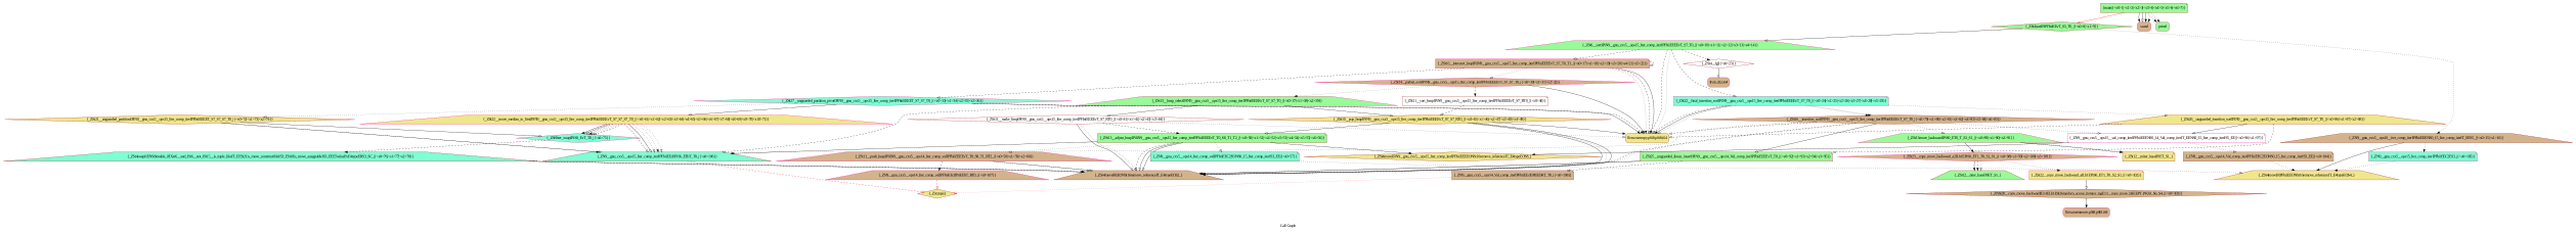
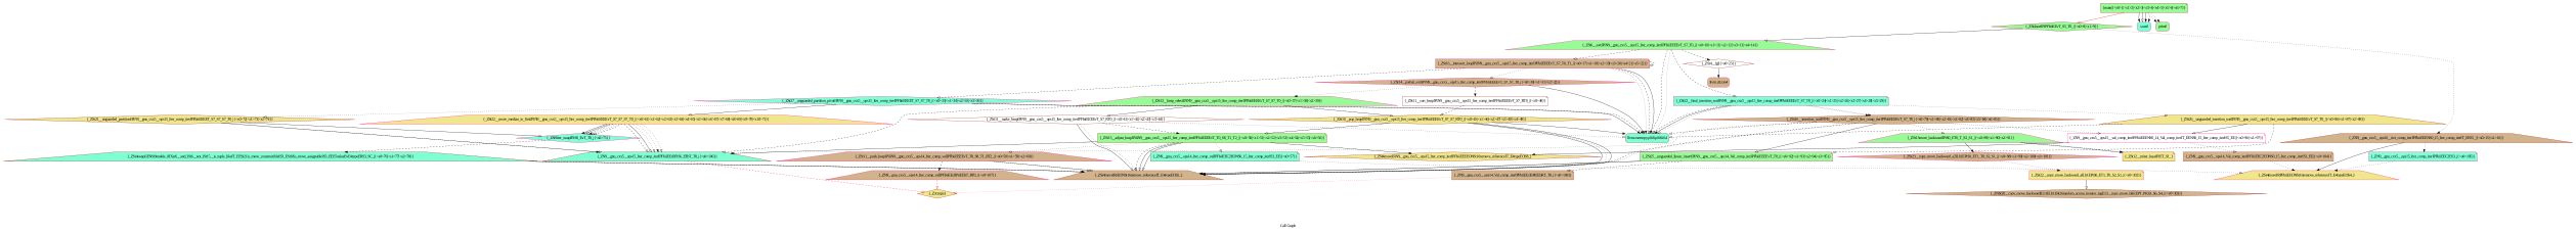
  digraph {
    fontname="Liberation Serif"
    label="Call Graph"
    node [color=brown fillcolor=tan fontname="Liberation Serif" shape=diamond style=filled]
    edge [arrowhead=onormal color=black fontname="Liberation Serif" style=dotted tailport=s0]
    n1 [fillcolor=khaki label="{_Z3cmpii}"]
    n2 [fillcolor=khaki label="{_ZSt21__unguarded_partitionIPiN9__gnu_cxx5__ops15_Iter_comp_iterIPFbiiEEEET_S7_S7_S7_T0_|{<s0>72|<s1>73|<s2>74}}"]
    n3 [fillcolor=aquamarine label="{_ZN9__gnu_cxx5__ops15_Iter_comp_iterIPFbiiEEclIPiS6_EEbT_T0_|{<s0>106}}" shape=trapezium]
    n4 [color=deeppink fillcolor=aquamarine label="{_ZSt9iter_swapIPiS0_EvT_T0_|{<s0>75}}"]
    n5 [fillcolor=aquamarine label="{_ZSt4swapIiENSt9enable_ifIXsr6__and_ISt6__not_ISt15__is_tuple_likeIT_EESt21is_move_constructibleIS3_ESt18is_move_assignableIS3_EEE5valueEvE4typeERS3_SC_|{<s0>76|<s1>77|<s2>78}}" shape=trapezium]
    n6 [label="{_ZSt4moveIRiEONSt16remove_referenceIT_E4typeEOS2_}" shape=trapezium]
    n7 [color=deeppink label="{_ZSt16__introsort_loopIPilN9__gnu_cxx5__ops15_Iter_comp_iterIPFbiiEEEEvT_S7_T0_T1_|{<s0>17|<s1>18|<s2>19|<s3>20|<s4>21|<s5>22}}" shape=note]
-   n8 [fillcolor=khaki label="{llvm.memcpy.p0i8.p0i8.i64}" shape=Mrecord]
+   n8 [fillcolor=aquamarine label="{llvm.memcpy.p0i8.p0i8.i64}" shape=Mrecord]
    n9 [color=deeppink label="{_ZSt14__partial_sortIPiN9__gnu_cxx5__ops15_Iter_comp_iterIPFbiiEEEEvT_S7_S7_T0_|{<s0>30|<s1>31|<s2>32}}"]
    n10 [color=deeppink fillcolor=aquamarine label="{_ZSt27__unguarded_partition_pivotIPiN9__gnu_cxx5__ops15_Iter_comp_iterIPFbiiEEEET_S7_S7_T0_|{<s0>33|<s1>34|<s2>35|<s3>36}}"]
    n11 [fillcolor=white label="{_ZSt11__sort_heapIPiN9__gnu_cxx5__ops15_Iter_comp_iterIPFbiiEEEEvT_S7_RT0_|{<s0>40}}" shape=note]
    n12 [color=deeppink fillcolor=palegreen label="{_ZSt13__heap_selectIPiN9__gnu_cxx5__ops15_Iter_comp_iterIPFbiiEEEEvT_S7_S7_T0_|{<s0>37|<s1>38|<s2>39}}" shape=trapezium]
    n13 [color=deeppink fillcolor=khaki label="{_ZSt22__move_median_to_firstIPiN9__gnu_cxx5__ops15_Iter_comp_iterIPFbiiEEEEvT_S7_S7_S7_T0_|{<s0>61|<s1>62|<s2>63|<s3>64|<s4>65|<s5>66|<s6>67|<s7>68|<s8>69|<s9>70|<s10>71}}" shape=trapezium]
    n14 [fillcolor=khaki label="{_ZSt10__pop_heapIPiN9__gnu_cxx5__ops15_Iter_comp_iterIPFbiiEEEEvT_S7_S7_RT0_|{<s0>45|<s1>46|<s2>47|<s3>48|<s4>49}}"]
    n15 [fillcolor=white label="{_ZSt11__make_heapIPiN9__gnu_cxx5__ops15_Iter_comp_iterIPFbiiEEEEvT_S7_RT0_|{<s0>41|<s1>42|<s2>43|<s3>44}}"]
    n16 [color=deeppink fillcolor=palegreen label="{_ZSt25__unguarded_linear_insertIPiN9__gnu_cxx5__ops14_Val_comp_iterIPFbiiEEEEvT_T0_|{<s0>92|<s1>93|<s2>94|<s3>95}}" shape=note]
    n17 [label="{_ZN9__gnu_cxx5__ops14_Val_comp_iterIPFbiiEEclIiPiEEbRT_T0_|{<s0>108}}" shape=note]
    n18 [fillcolor=palegreen label="{_ZSt13__adjust_heapIPiliN9__gnu_cxx5__ops15_Iter_comp_iterIPFbiiEEEEvT_T0_S8_T1_T2_|{<s0>50|<s1>51|<s2>52|<s3>53|<s4>54|<s5>55|<s6>56}}" shape=note]
    n19 [fillcolor=aquamarine label="{_ZN9__gnu_cxx5__ops14_Iter_comp_valIPFbiiEEC2EONS0_15_Iter_comp_iterIS3_EE|{<s0>57}}" shape=note]
    n20 [fillcolor=khaki label="{_ZSt4moveIRN9__gnu_cxx5__ops15_Iter_comp_iterIPFbiiEEEEONSt16remove_referenceIT_E4typeEOS8_}"]
    n21 [color=deeppink label="{_ZSt11__push_heapIPiliN9__gnu_cxx5__ops14_Iter_comp_valIPFbiiEEEEvT_T0_S8_T1_RT2_|{<s0>58|<s1>59|<s2>60}}" shape=trapezium]
-   n22 [color=deeppink label="{llvm.memmove.p0i8.p0i8.i64}" shape=Mrecord]
-   n23 [fillcolor=khaki label="{_ZSt4moveIRPFbiiEEONSt16remove_referenceIT_E4typeEOS4_}" shape=trapezium]
-   n24 [color=deeppink label="{scanf}" shape=Mrecord]
+   n23 [color=deeppink fillcolor=khaki label="{_ZSt4moveIRPFbiiEEONSt16remove_referenceIT_E4typeEOS4_}" shape=trapezium]
+   n24 [color=deeppink fillcolor=aquamarine label="{scanf}" shape=Mrecord]
    n25 [color=deeppink label="{_ZSt23__copy_move_backward_a2ILb1EPiS0_ET1_T0_S2_S1_|{<s0>98|<s1>99|<s2>100|<s3>101}}"]
-   n26 [fillcolor=palegreen label="{_ZSt12__niter_baseIPiET_S1_}" shape=trapezium]
    n27 [color=deeppink fillcolor=khaki label="{_ZSt22__copy_move_backward_aILb1EPiS0_ET1_T0_S2_S1_|{<s0>102}}" shape=note]
    n28 [label="{_ZNSt20__copy_move_backwardILb1ELb1ESt26random_access_iterator_tagE13__copy_move_bIiEEPT_PKS3_S6_S4_|{<s0>103}}"]
    n29 [label="{_ZN9__gnu_cxx5__ops14_Val_comp_iterIPFbiiEEC2EONS0_15_Iter_comp_iterIS3_EE|{<s0>104}}" shape=note]
    n30 [color=deeppink fillcolor=palegreen label="{printf}" shape=Mrecord]
    n31 [label="{_ZSt16__insertion_sortIPiN9__gnu_cxx5__ops15_Iter_comp_iterIPFbiiEEEEvT_S7_T0_|{<s0>79|<s1>80|<s2>81|<s3>82|<s4>83|<s5>84|<s6>85}}"]
    n32 [color=deeppink fillcolor=palegreen label="{_ZSt13move_backwardIPiS0_ET0_T_S2_S1_|{<s0>89|<s1>90|<s2>91}}" shape=trapezium]
    n33 [color=deeppink fillcolor=white label="{_ZN9__gnu_cxx5__ops15__val_comp_iterIPFbiiEEENS0_14_Val_comp_iterIT_EENS0_15_Iter_comp_iterIS5_EE|{<s0>96|<s1>97}}" shape=note]
    n34 [fillcolor=khaki label="{_ZSt12__miter_baseIPiET_S1_}" shape=note]
    n35 [label="{_ZN9__gnu_cxx5__ops16__iter_comp_iterIPFbiiEEENS0_15_Iter_comp_iterIT_EES5_|{<s0>15|<s1>16}}" shape=trapezium]
    n36 [color=deeppink fillcolor=aquamarine label="{_ZN9__gnu_cxx5__ops15_Iter_comp_iterIPFbiiEEC2ES3_|{<s0>105}}" shape=note]
    n37 [fillcolor=palegreen label="{main|{<s0>1|<s1>2|<s2>3|<s3>4|<s4>5|<s5>6|<s6>7}}" shape=note]
    n38 [fillcolor=palegreen label="{_ZSt4sortIPiPFbiiEEvT_S3_T0_|{<s0>8|<s1>9}}"]
    n39 [color=deeppink fillcolor=palegreen label="{_ZSt6__sortIPiN9__gnu_cxx5__ops15_Iter_comp_iterIPFbiiEEEEvT_S7_T0_|{<s0>10|<s1>11|<s2>12|<s3>13|<s4>14}}" shape=trapezium]
    n40 [fillcolor=white label="{_ZSt4__lgl|{<s0>23}}"]
    n41 [color=deeppink fillcolor=aquamarine label="{_ZSt22__final_insertion_sortIPiN9__gnu_cxx5__ops15_Iter_comp_iterIPFbiiEEEEvT_S7_T0_|{<s0>24|<s1>25|<s2>26|<s3>27|<s4>28|<s5>29}}" shape=note]
    n42 [color=deeppink label="{llvm.ctlz.i64}" shape=Mrecord]
    n43 [color=deeppink label="{_ZN9__gnu_cxx5__ops14_Iter_comp_valIPFbiiEEclIPiiEEbT_RT0_|{<s0>107}}" shape=trapezium]
    n44 [fillcolor=khaki label="{_ZSt26__unguarded_insertion_sortIPiN9__gnu_cxx5__ops15_Iter_comp_iterIPFbiiEEEEvT_S7_T0_|{<s0>86|<s1>87|<s2>88}}" shape=trapezium]
    n2 -> n3 [arrowhead=normal style=solid]
    n2 -> n3 [tailport=s1]
    n2 -> n4 [style=solid tailport=s2]
    n3 -> n1 [color=red style=dashed]
    n4 -> n5 [arrowhead=normal style=dashed]
    n5 -> n6 [style=solid]
    n5 -> n6 [arrowhead=normal style=dashed tailport=s1]
    n5 -> n6 [arrowhead=normal tailport=s2]
    n7 -> n7 [style=dashed tailport=s5]
    n7 -> n8 [arrowhead=normal]
    n7 -> n8 [style=dashed tailport=s2]
    n7 -> n8 [arrowhead=normal style=solid tailport=s4]
    n7 -> n9 [tailport=s1]
    n7 -> n10 [style=dashed tailport=s3]
    n9 -> n8 [arrowhead=normal style=solid]
    n9 -> n11 [arrowhead=normal style=dashed tailport=s2]
    n9 -> n12 [arrowhead=normal tailport=s1]
    n10 -> n2 [tailport=s3]
    n10 -> n8 [arrowhead=normal style=solid]
    n10 -> n8 [arrowhead=normal style=dashed tailport=s2]
    n10 -> n13 [style=solid tailport=s1]
    n11 -> n14 [style=dashed]
    n12 -> n3 [style=dashed tailport=s1]
    n12 -> n14 [style=solid tailport=s2]
    n12 -> n15 [style=solid]
    n13 -> n3 [style=dashed]
    n13 -> n3 [style=solid tailport=s1]
    n13 -> n3 [tailport=s3]
    n13 -> n3 [arrowhead=normal tailport=s6]
    n13 -> n3 [tailport=s8]
    n13 -> n4 [arrowhead=normal style=solid tailport=s2]
    n13 -> n4 [style=solid tailport=s4]
    n13 -> n4 [style=dashed tailport=s5]
    n13 -> n4 [arrowhead=normal tailport=s7]
    n13 -> n4 [tailport=s9]
    n13 -> n4 [style=dashed tailport=s10]
    n14 -> n6 [arrowhead=normal style=solid]
    n14 -> n6 [tailport=s1]
    n14 -> n6 [style=solid tailport=s2]
    n14 -> n8 [arrowhead=normal style=solid tailport=s3]
    n14 -> n18 [style=solid tailport=s4]
    n15 -> n6 [style=solid]
    n15 -> n6 [tailport=s1]
    n15 -> n8 [tailport=s2]
    n15 -> n18 [arrowhead=normal style=dashed tailport=s3]
    n16 -> n6
    n16 -> n6 [arrowhead=normal style=solid tailport=s2]
    n16 -> n6 [arrowhead=normal tailport=s3]
    n16 -> n17 [style=dashed tailport=s1]
    n17 -> n1 [color=red]
    n18 -> n3 [style=solid]
    n18 -> n6 [style=dashed tailport=s1]
    n18 -> n6 [style=solid tailport=s2]
    n18 -> n6 [style=solid tailport=s5]
    n18 -> n19 [tailport=s4]
    n18 -> n20 [arrowhead=normal style=solid tailport=s3]
    n18 -> n21 [tailport=s6]
    n19 -> n23
    n21 -> n6 [tailport=s1]
    n21 -> n6 [style=solid tailport=s2]
    n21 -> n43 [arrowhead=normal style=dashed]
-   n25 -> n26 [arrowhead=normal style=solid]
-   n25 -> n26 [arrowhead=normal style=dashed tailport=s1]
-   n25 -> n26 [tailport=s2]
    n25 -> n27 [arrowhead=normal tailport=s3]
    n27 -> n28 [style=solid]
-   n28 -> n22 [arrowhead=normal style=solid]
    n29 -> n23 [arrowhead=normal]
    n31 -> n3 [arrowhead=normal]
    n31 -> n6 [arrowhead=normal style=dashed tailport=s1]
    n31 -> n6 [tailport=s3]
    n31 -> n8 [style=dashed tailport=s4]
    n31 -> n16 [style=solid tailport=s6]
    n31 -> n32 [tailport=s2]
    n31 -> n33 [tailport=s5]
    n32 -> n25 [arrowhead=normal style=solid tailport=s2]
    n32 -> n34 [style=solid]
    n32 -> n34 [arrowhead=normal tailport=s1]
    n33 -> n20 [arrowhead=normal style=solid]
    n33 -> n29 [tailport=s1]
    n35 -> n23 [arrowhead=normal style=solid]
    n35 -> n36 [arrowhead=normal tailport=s1]
    n36 -> n23 [arrowhead=normal]
    n37 -> n24 [arrowhead=normal style=solid]
    n37 -> n24 [style=solid tailport=s1]
    n37 -> n24 [arrowhead=normal style=solid tailport=s2]
    n37 -> n24 [arrowhead=normal tailport=s3]
    n37 -> n30 [arrowhead=normal tailport=s5]
    n37 -> n30 [arrowhead=normal tailport=s6]
    n37 -> n38 [color=red style=solid tailport=s4]
    n38 -> n35 [arrowhead=normal]
    n38 -> n39 [style=solid tailport=s1]
    n39 -> n7 [style=dashed tailport=s2]
    n39 -> n8 [style=dashed tailport=s1]
    n39 -> n8 [tailport=s3]
    n39 -> n40 [arrowhead=normal style=dashed]
    n39 -> n41 [style=dashed tailport=s4]
-   n40 -> n42 [style=solid]
+   n40 -> n42 [arrowhead=normal style=solid]
    n41 -> n8 [style=dashed]
    n41 -> n8 [arrowhead=normal style=solid tailport=s2]
    n41 -> n8 [tailport=s4]
    n41 -> n31 [arrowhead=normal tailport=s1]
    n41 -> n31 [arrowhead=normal tailport=s5]
    n41 -> n44 [tailport=s3]
    n43 -> n1 [color=red style=dashed]
    n44 -> n8 [style=dashed]
    n44 -> n16 [style=dashed tailport=s2]
    n44 -> n33 [style=solid tailport=s1]
  }
